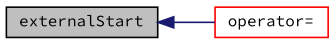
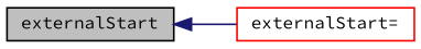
  digraph {
    rankdir=LR
    fontname="Source Code Pro"
    node [fontname="Source Code Pro" fontsize=10 shape=record]
    n1 [color=black fillcolor=grey75 fontcolor=black height=0.2 label=externalStart style=filled width=0.4]
-   n2 [color=red height=0.2 label="operator=" width=0.4]
+   n2 [color=red height=0.2 label="externalStart=" width=0.4]
    n1 -> n2 [color=midnightblue dir=back fontname="Source Code Pro" fontsize=10 labelfontname=FreeSans labelfontsize=10 style=solid]
  }
